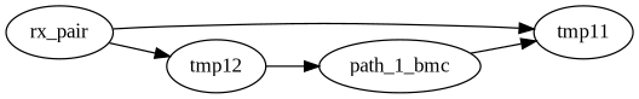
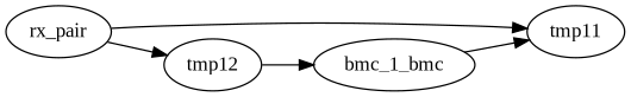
  strict digraph {
    fontname="Liberation Serif"
    rankdir=LR
    node [complexity=5 fontname="Liberation Serif" importance=0.333333306342 rank=0.0666666612684]
    edge [fontname="Liberation Serif"]
-   path_1_bmc [complexity=0 importance=0.217948606335 rank=0.0]
+   path_1_bmc [complexity=0 importance=0.217948606335 rank=0.0 label=bmc_1_bmc]
    tmp11
    rx_pair [complexity=7 importance=0.435897293644 rank=0.0622710419492]
    n4 [label=tmp12]
    path_1_bmc -> tmp11
    rx_pair -> tmp11
    rx_pair -> n4
    n4 -> path_1_bmc
  }
